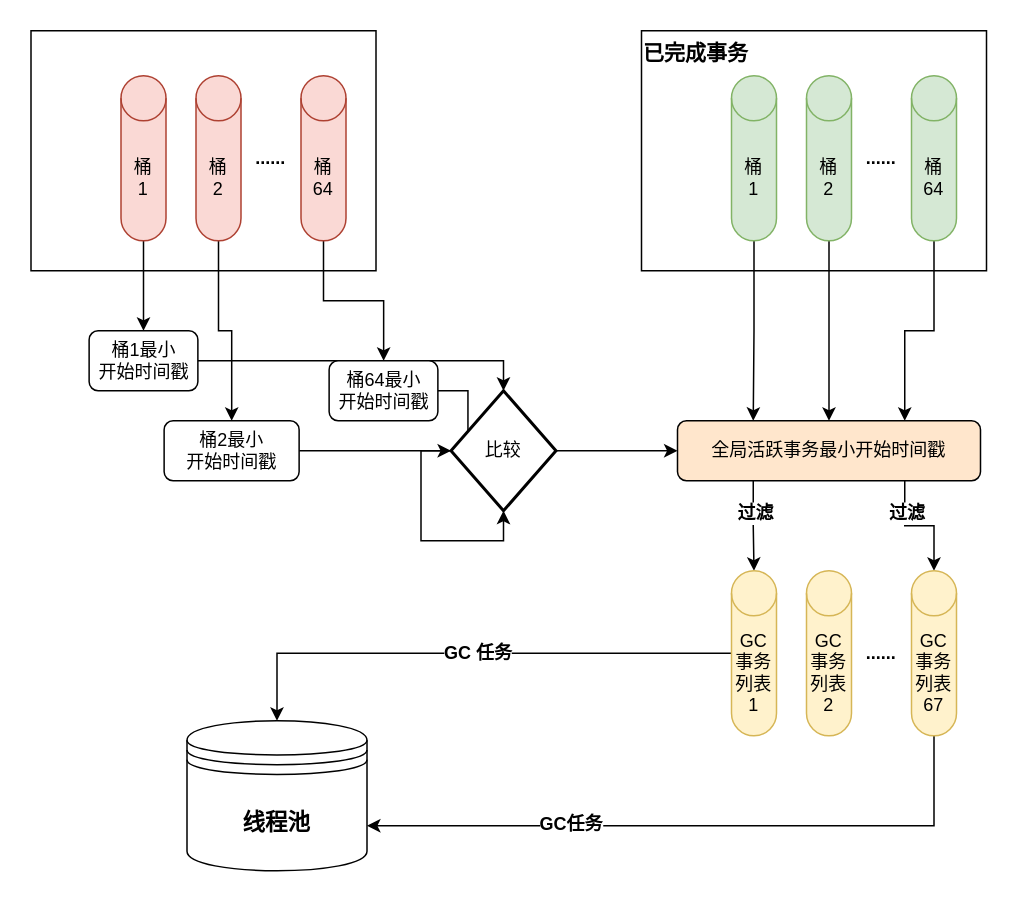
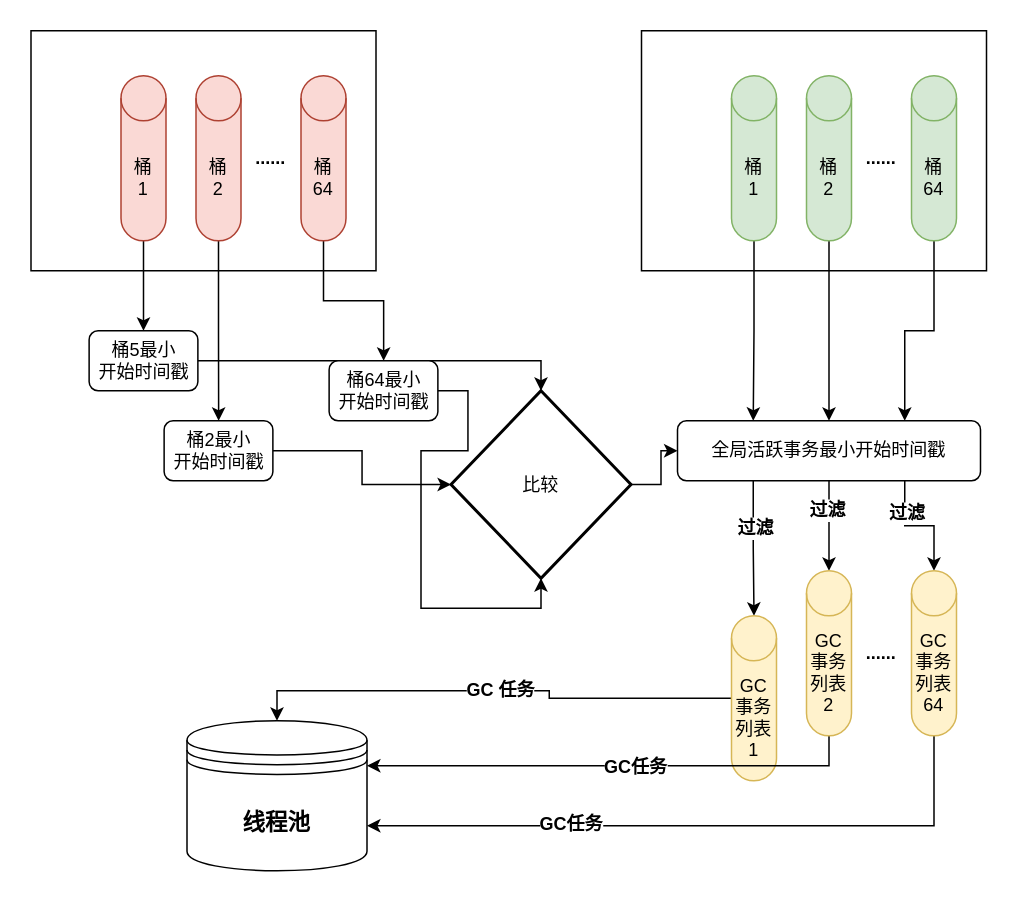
  <mxCell id="0" />
  <mxCell id="1" parent="0" />
  <mxCell id="2" value="" style="rounded=0;whiteSpace=wrap;html=1;" vertex="1" parent="1"><mxGeometry x="20" y="20" width="230" height="160" as="geometry" /></mxCell>
  <mxCell id="3" style="edgeStyle=orthogonalEdgeStyle;rounded=0;orthogonalLoop=1;jettySize=auto;html=1;entryX=0.5;entryY=0;entryDx=0;entryDy=0;" edge="1" parent="1" source="4" target="20"><mxGeometry relative="1" as="geometry"><mxPoint x="95" y="230" as="targetPoint" /></mxGeometry></mxCell>
  <mxCell id="4" value="桶&lt;div&gt;1&lt;/div&gt;" style="shape=cylinder3;whiteSpace=wrap;html=1;boundedLbl=1;backgroundOutline=1;size=15;fillColor=#fad9d5;strokeColor=#ae4132;" vertex="1" parent="1"><mxGeometry x="80" y="50" width="30" height="110" as="geometry" /></mxCell>
  <mxCell id="5" style="edgeStyle=orthogonalEdgeStyle;rounded=0;orthogonalLoop=1;jettySize=auto;html=1;" edge="1" parent="1" source="6" target="22"><mxGeometry relative="1" as="geometry" /></mxCell>
  <mxCell id="6" value="桶&lt;div&gt;2&lt;/div&gt;" style="shape=cylinder3;whiteSpace=wrap;html=1;boundedLbl=1;backgroundOutline=1;size=15;fillColor=#fad9d5;strokeColor=#ae4132;" vertex="1" parent="1"><mxGeometry x="130" y="50" width="30" height="110" as="geometry" /></mxCell>
  <mxCell id="7" style="edgeStyle=orthogonalEdgeStyle;rounded=0;orthogonalLoop=1;jettySize=auto;html=1;" edge="1" parent="1" source="8" target="24"><mxGeometry relative="1" as="geometry" /></mxCell>
  <mxCell id="8" value="桶&lt;div&gt;64&lt;/div&gt;" style="shape=cylinder3;whiteSpace=wrap;html=1;boundedLbl=1;backgroundOutline=1;size=15;fillColor=#fad9d5;strokeColor=#ae4132;" vertex="1" parent="1"><mxGeometry x="200" y="50" width="30" height="110" as="geometry" /></mxCell>
  <mxCell id="9" value="&lt;b&gt;......&lt;/b&gt;" style="text;html=1;align=center;verticalAlign=middle;whiteSpace=wrap;rounded=0;" vertex="1" parent="1"><mxGeometry x="150" y="90" width="60" height="30" as="geometry" /></mxCell>
  <mxCell id="10" value="" style="rounded=0;whiteSpace=wrap;html=1;" vertex="1" parent="1"><mxGeometry x="427" y="20" width="230" height="160" as="geometry" /></mxCell>
  <mxCell id="11" style="edgeStyle=orthogonalEdgeStyle;rounded=0;orthogonalLoop=1;jettySize=auto;html=1;entryX=0.25;entryY=0;entryDx=0;entryDy=0;" edge="1" parent="1" source="12" target="31"><mxGeometry relative="1" as="geometry" /></mxCell>
  <mxCell id="12" value="桶&lt;div&gt;1&lt;/div&gt;" style="shape=cylinder3;whiteSpace=wrap;html=1;boundedLbl=1;backgroundOutline=1;size=15;fillColor=#d5e8d4;strokeColor=#82b366;" vertex="1" parent="1"><mxGeometry x="487" y="50" width="30" height="110" as="geometry" /></mxCell>
  <mxCell id="13" style="edgeStyle=orthogonalEdgeStyle;rounded=0;orthogonalLoop=1;jettySize=auto;html=1;entryX=0.5;entryY=0;entryDx=0;entryDy=0;" edge="1" parent="1" source="14" target="31"><mxGeometry relative="1" as="geometry" /></mxCell>
  <mxCell id="14" value="桶&lt;div&gt;2&lt;/div&gt;" style="shape=cylinder3;whiteSpace=wrap;html=1;boundedLbl=1;backgroundOutline=1;size=15;fillColor=#d5e8d4;strokeColor=#82b366;" vertex="1" parent="1"><mxGeometry x="537" y="50" width="30" height="110" as="geometry" /></mxCell>
  <mxCell id="15" style="edgeStyle=orthogonalEdgeStyle;rounded=0;orthogonalLoop=1;jettySize=auto;html=1;entryX=0.75;entryY=0;entryDx=0;entryDy=0;" edge="1" parent="1" source="16" target="31"><mxGeometry relative="1" as="geometry" /></mxCell>
  <mxCell id="16" value="桶&lt;div&gt;64&lt;/div&gt;" style="shape=cylinder3;whiteSpace=wrap;html=1;boundedLbl=1;backgroundOutline=1;size=15;fillColor=#d5e8d4;strokeColor=#82b366;" vertex="1" parent="1"><mxGeometry x="607" y="50" width="30" height="110" as="geometry" /></mxCell>
  <mxCell id="17" value="&lt;b&gt;......&lt;/b&gt;" style="text;html=1;align=center;verticalAlign=middle;whiteSpace=wrap;rounded=0;" vertex="1" parent="1"><mxGeometry x="557" y="90" width="60" height="30" as="geometry" /></mxCell>
- <mxCell id="18" value="&lt;b&gt;&lt;font style=&quot;font-size: 14px;&quot;&gt;已完成事务&lt;/font&gt;&lt;/b&gt;" style="text;html=1;align=center;verticalAlign=middle;whiteSpace=wrap;rounded=0;" vertex="1" parent="1"><mxGeometry x="427" y="20" width="73" height="30" as="geometry" /></mxCell>
  <mxCell id="19" value="" style="edgeStyle=orthogonalEdgeStyle;rounded=0;orthogonalLoop=1;jettySize=auto;html=1;entryX=0.5;entryY=0;entryDx=0;entryDy=0;entryPerimeter=0;" edge="1" parent="1" source="20" target="33"><mxGeometry relative="1" as="geometry"><mxPoint x="330" y="270" as="targetPoint" /></mxGeometry></mxCell>
- <mxCell id="20" value="桶1最小&lt;div&gt;开始时间戳&lt;/div&gt;" style="rounded=1;whiteSpace=wrap;html=1;" vertex="1" parent="1"><mxGeometry x="58.75" y="220" width="72.5" height="40" as="geometry" /></mxCell>
+ <mxCell id="20" value="桶5最小&lt;div&gt;开始时间戳&lt;/div&gt;" style="rounded=1;whiteSpace=wrap;html=1;" vertex="1" parent="1"><mxGeometry x="58.75" y="220" width="72.5" height="40" as="geometry" /></mxCell>
  <mxCell id="21" style="edgeStyle=orthogonalEdgeStyle;rounded=0;orthogonalLoop=1;jettySize=auto;html=1;entryX=0;entryY=0.5;entryDx=0;entryDy=0;entryPerimeter=0;" edge="1" parent="1" source="22" target="33"><mxGeometry relative="1" as="geometry"><mxPoint x="290" y="300" as="targetPoint" /></mxGeometry></mxCell>
- <mxCell id="22" value="桶2最小&lt;div&gt;开始时间戳&lt;/div&gt;" style="rounded=1;whiteSpace=wrap;html=1;" vertex="1" parent="1"><mxGeometry x="108.75" y="280" width="90" height="40" as="geometry" /></mxCell>
+ <mxCell id="22" value="桶2最小&lt;div&gt;开始时间戳&lt;/div&gt;" style="rounded=1;whiteSpace=wrap;html=1;" vertex="1" parent="1"><mxGeometry x="108.75" y="280" width="72.5" height="40" as="geometry" /></mxCell>
  <mxCell id="23" style="edgeStyle=orthogonalEdgeStyle;rounded=0;orthogonalLoop=1;jettySize=auto;html=1;entryX=0.5;entryY=1;entryDx=0;entryDy=0;entryPerimeter=0;" edge="1" parent="1" source="24" target="33"><mxGeometry relative="1" as="geometry"><mxPoint x="320" y="350" as="targetPoint" /></mxGeometry></mxCell>
  <mxCell id="24" value="桶64最小&lt;div&gt;开始时间戳&lt;/div&gt;" style="rounded=1;whiteSpace=wrap;html=1;" vertex="1" parent="1"><mxGeometry x="218.75" y="240" width="72.5" height="40" as="geometry" /></mxCell>
  <mxCell id="25" style="edgeStyle=orthogonalEdgeStyle;rounded=0;orthogonalLoop=1;jettySize=auto;html=1;exitX=0.25;exitY=1;exitDx=0;exitDy=0;" edge="1" parent="1" source="31" target="36"><mxGeometry relative="1" as="geometry" /></mxCell>
  <mxCell id="26" value="&lt;b&gt;&lt;font style=&quot;font-size: 12px;&quot;&gt;过滤&lt;/font&gt;&lt;/b&gt;" style="edgeLabel;html=1;align=center;verticalAlign=middle;resizable=0;points=[];" vertex="1" connectable="0" parent="25"><mxGeometry x="-0.306" y="1" relative="1" as="geometry"><mxPoint as="offset" /></mxGeometry></mxCell>
+ <mxCell id="27" style="edgeStyle=orthogonalEdgeStyle;rounded=0;orthogonalLoop=1;jettySize=auto;html=1;exitX=0.5;exitY=1;exitDx=0;exitDy=0;" edge="1" parent="1" source="31" target="39"><mxGeometry relative="1" as="geometry" /></mxCell>
+ <mxCell id="28" value="&lt;b&gt;&lt;font style=&quot;font-size: 12px;&quot;&gt;过滤&lt;/font&gt;&lt;/b&gt;" style="edgeLabel;html=1;align=center;verticalAlign=middle;resizable=0;points=[];" vertex="1" connectable="0" parent="27"><mxGeometry x="-0.367" y="-2" relative="1" as="geometry"><mxPoint as="offset" /></mxGeometry></mxCell>
  <mxCell id="29" style="edgeStyle=orthogonalEdgeStyle;rounded=0;orthogonalLoop=1;jettySize=auto;html=1;exitX=0.75;exitY=1;exitDx=0;exitDy=0;" edge="1" parent="1" source="31" target="42"><mxGeometry relative="1" as="geometry" /></mxCell>
  <mxCell id="30" value="&lt;b&gt;&lt;font style=&quot;font-size: 12px;&quot;&gt;过滤&lt;/font&gt;&lt;/b&gt;" style="edgeLabel;html=1;align=center;verticalAlign=middle;resizable=0;points=[];" vertex="1" connectable="0" parent="29"><mxGeometry x="-0.472" y="1" relative="1" as="geometry"><mxPoint as="offset" /></mxGeometry></mxCell>
- <mxCell id="31" value="全局活跃事务最小开始时间戳" style="whiteSpace=wrap;html=1;rounded=1;fillColor=#ffe6cc;" vertex="1" parent="1"><mxGeometry x="451" y="280" width="202" height="40" as="geometry" /></mxCell>
+ <mxCell id="31" value="全局活跃事务最小开始时间戳" style="whiteSpace=wrap;html=1;rounded=1;" vertex="1" parent="1"><mxGeometry x="451" y="280" width="202" height="40" as="geometry" /></mxCell>
  <mxCell id="32" style="edgeStyle=orthogonalEdgeStyle;rounded=0;orthogonalLoop=1;jettySize=auto;html=1;entryX=0;entryY=0.5;entryDx=0;entryDy=0;" edge="1" parent="1" source="33" target="31"><mxGeometry relative="1" as="geometry" /></mxCell>
- <mxCell id="33" value="比较" style="strokeWidth=2;html=1;shape=mxgraph.flowchart.decision;whiteSpace=wrap;" vertex="1" parent="1"><mxGeometry x="300" y="260" width="70" height="80" as="geometry" /></mxCell>
+ <mxCell id="33" value="比较" style="strokeWidth=2;html=1;shape=mxgraph.flowchart.decision;whiteSpace=wrap;" vertex="1" parent="1"><mxGeometry x="300" y="260" width="120" height="125" as="geometry" /></mxCell>
  <mxCell id="34" style="edgeStyle=orthogonalEdgeStyle;rounded=0;orthogonalLoop=1;jettySize=auto;html=1;entryX=0.5;entryY=0;entryDx=0;entryDy=0;" edge="1" parent="1" source="36" target="44"><mxGeometry relative="1" as="geometry" /></mxCell>
  <mxCell id="35" value="&lt;b&gt;&lt;font style=&quot;font-size: 12px;&quot;&gt;GC 任务&lt;/font&gt;&lt;/b&gt;" style="edgeLabel;html=1;align=center;verticalAlign=middle;resizable=0;points=[];" vertex="1" connectable="0" parent="34"><mxGeometry x="-0.025" y="-1" relative="1" as="geometry"><mxPoint as="offset" /></mxGeometry></mxCell>
- <mxCell id="36" value="GC事务列表&lt;div&gt;1&lt;/div&gt;" style="shape=cylinder3;whiteSpace=wrap;html=1;boundedLbl=1;backgroundOutline=1;size=15;fillColor=#fff2cc;strokeColor=#d6b656;" vertex="1" parent="1"><mxGeometry x="487" y="380" width="30" height="110" as="geometry" /></mxCell>
+ <mxCell id="36" value="GC事务列表&lt;div&gt;1&lt;/div&gt;" style="shape=cylinder3;whiteSpace=wrap;html=1;boundedLbl=1;backgroundOutline=1;size=15;fillColor=#fff2cc;strokeColor=#d6b656;" vertex="1" parent="1"><mxGeometry x="487" y="410" width="30" height="110" as="geometry" /></mxCell>
+ <mxCell id="37" style="edgeStyle=orthogonalEdgeStyle;rounded=0;orthogonalLoop=1;jettySize=auto;html=1;exitX=0.5;exitY=1;exitDx=0;exitDy=0;exitPerimeter=0;entryX=1;entryY=0.3;entryDx=0;entryDy=0;" edge="1" parent="1" source="39" target="44"><mxGeometry relative="1" as="geometry" /></mxCell>
+ <mxCell id="38" value="&lt;b&gt;&lt;font style=&quot;font-size: 12px;&quot;&gt;GC任务&lt;/font&gt;&lt;/b&gt;" style="edgeLabel;html=1;align=center;verticalAlign=middle;resizable=0;points=[];" vertex="1" connectable="0" parent="37"><mxGeometry x="-0.086" relative="1" as="geometry"><mxPoint as="offset" /></mxGeometry></mxCell>
  <mxCell id="39" value="GC事务列表&lt;div&gt;2&lt;/div&gt;" style="shape=cylinder3;whiteSpace=wrap;html=1;boundedLbl=1;backgroundOutline=1;size=15;fillColor=#fff2cc;strokeColor=#d6b656;" vertex="1" parent="1"><mxGeometry x="537" y="380" width="30" height="110" as="geometry" /></mxCell>
  <mxCell id="40" style="edgeStyle=orthogonalEdgeStyle;rounded=0;orthogonalLoop=1;jettySize=auto;html=1;entryX=1;entryY=0.7;entryDx=0;entryDy=0;" edge="1" parent="1" source="42" target="44"><mxGeometry relative="1" as="geometry"><Array as="points"><mxPoint x="622" y="550" /></Array></mxGeometry></mxCell>
  <mxCell id="41" value="&lt;b&gt;&lt;font style=&quot;font-size: 12px;&quot;&gt;GC任务&lt;/font&gt;&lt;/b&gt;" style="edgeLabel;html=1;align=center;verticalAlign=middle;resizable=0;points=[];" vertex="1" connectable="0" parent="40"><mxGeometry x="0.384" y="-2" relative="1" as="geometry"><mxPoint as="offset" /></mxGeometry></mxCell>
- <mxCell id="42" value="GC事务列表&lt;div&gt;67&lt;/div&gt;" style="shape=cylinder3;whiteSpace=wrap;html=1;boundedLbl=1;backgroundOutline=1;size=15;fillColor=#fff2cc;strokeColor=#d6b656;" vertex="1" parent="1"><mxGeometry x="607" y="380" width="30" height="110" as="geometry" /></mxCell>
+ <mxCell id="42" value="GC事务列表&lt;div&gt;64&lt;/div&gt;" style="shape=cylinder3;whiteSpace=wrap;html=1;boundedLbl=1;backgroundOutline=1;size=15;fillColor=#fff2cc;strokeColor=#d6b656;" vertex="1" parent="1"><mxGeometry x="607" y="380" width="30" height="110" as="geometry" /></mxCell>
  <mxCell id="43" value="&lt;b&gt;......&lt;/b&gt;" style="text;html=1;align=center;verticalAlign=middle;whiteSpace=wrap;rounded=0;" vertex="1" parent="1"><mxGeometry x="557" y="420" width="60" height="30" as="geometry" /></mxCell>
  <mxCell id="44" value="&lt;font style=&quot;font-size: 15px;&quot;&gt;&lt;b&gt;线程池&lt;/b&gt;&lt;/font&gt;" style="shape=datastore;whiteSpace=wrap;html=1;" vertex="1" parent="1"><mxGeometry x="124" y="480" width="120" height="100" as="geometry" /></mxCell>
